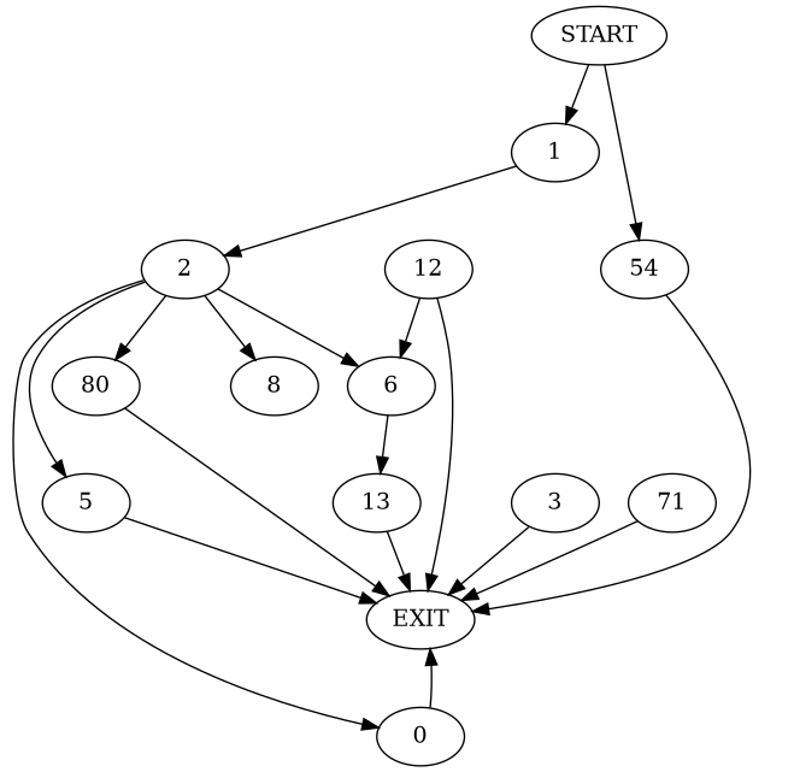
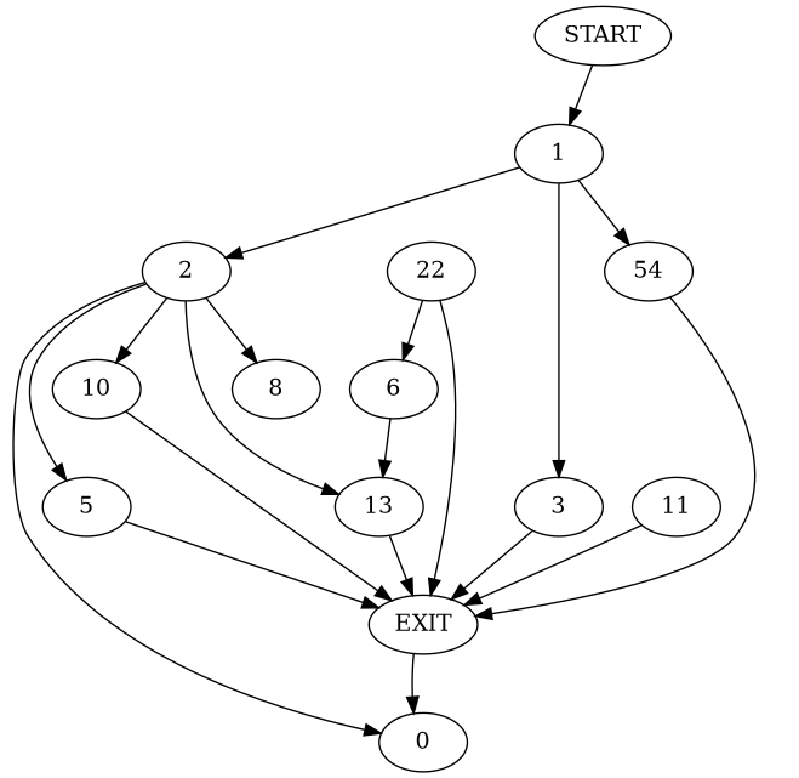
  digraph {
    n1 [label=START]
    1
    n3 [label=54]
    2
    3
    n6 [label=EXIT]
    5
    6
    n9 [label=0]
    8
-   10 [label=80]
+   10
    13
-   11 [label=71]
-   12
+   11
+   12 [label=22]
    n1 -> 1
-   n1 -> n3
+   1 -> n3
    1 -> 2
+   1 -> 3
    n3 -> n6
    2 -> 5
-   2 -> 6
+   2 -> 13
    2 -> n9
    2 -> 8
    2 -> 10
    3 -> n6
    5 -> n6
    6 -> 13
-   n9 -> n6
+   n6 -> n9
    10 -> n6
    13 -> n6
    11 -> n6
    12 -> n6
    12 -> 6
  }
